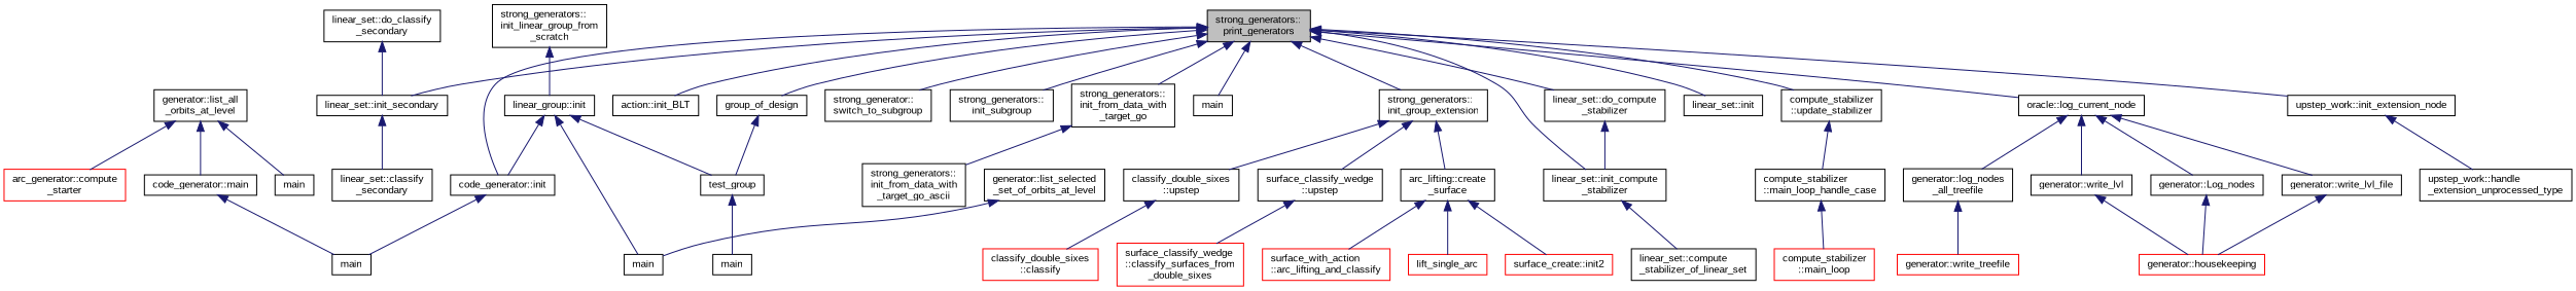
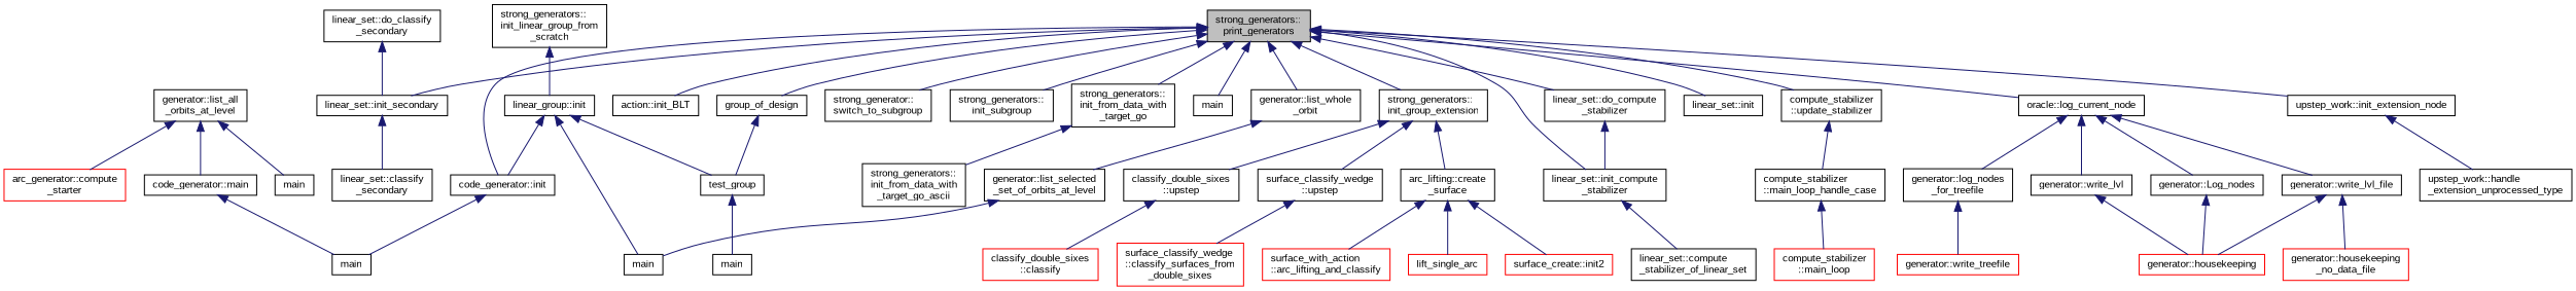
  digraph {
    fontname="Liberation Sans"
    rankdir=TB
    node [color=black fillcolor=white fontname="Liberation Sans" fontsize=10 shape=record style=filled]
    edge [color=midnightblue dir=back fontname="Liberation Sans" fontsize=10 labelfontname=Helvetica labelfontsize=10 style=solid]
    n1 [fillcolor=grey75 fontcolor=black height=0.2 label="strong_generators::\lprint_generators" width=0.4]
    n2 [height=0.2 label=main width=0.4]
    n3 [height=0.2 label="code_generator::init" width=0.4]
    n4 [height=0.2 label=group_of_design width=0.4]
    n5 [height=0.2 label="linear_set::init" width=0.4]
    n6 [height=0.2 label="linear_set::init_secondary" width=0.4]
    n7 [height=0.2 label="linear_set::init_compute\l_stabilizer" width=0.4]
    n8 [height=0.2 label="linear_set::do_compute\l_stabilizer" width=0.4]
    n9 [height=0.2 label="action::init_BLT" width=0.4]
    n10 [height=0.2 label="strong_generators::\linit_from_data_with\l_target_go" width=0.4]
    n11 [height=0.2 label="strong_generators::\linit_group_extension" width=0.4]
    n12 [height=0.2 label="strong_generator::\lswitch_to_subgroup" width=0.4]
    n13 [height=0.2 label="strong_generators::\linit_subgroup" width=0.4]
    n14 [height=0.2 label="compute_stabilizer\l::update_stabilizer" width=0.4]
+   n15 [height=0.2 label="generator::list_whole\l_orbit" width=0.4]
    n16 [height=0.2 label="oracle::log_current_node" width=0.4]
    n17 [height=0.2 label="upstep_work::init_extension_node" width=0.4]
    n18 [height=0.2 label=main width=0.4]
    n19 [height=0.2 label=test_group width=0.4]
    n20 [height=0.2 label="linear_set::classify\l_secondary" width=0.4]
    n21 [height=0.2 label="linear_set::do_classify\l_secondary" width=0.4]
    n22 [height=0.2 label="linear_set::compute\l_stabilizer_of_linear_set" width=0.4]
    n23 [height=0.2 label="strong_generators::\linit_from_data_with\l_target_go_ascii" width=0.4]
    n24 [height=0.2 label="arc_lifting::create\l_surface" width=0.4]
    n25 [height=0.2 label="classify_double_sixes\l::upstep" width=0.4]
    n26 [height=0.2 label="surface_classify_wedge\l::upstep" width=0.4]
    n27 [height=0.2 label="strong_generators::\linit_linear_group_from\l_scratch" width=0.4]
    n28 [height=0.2 label="linear_group::init" width=0.4]
    n29 [height=0.2 label="compute_stabilizer\l::main_loop_handle_case" width=0.4]
    n30 [height=0.2 label="generator::list_selected\l_set_of_orbits_at_level" width=0.4]
    n31 [height=0.2 label="generator::write_lvl_file" width=0.4]
    n32 [height=0.2 label="generator::write_lvl" width=0.4]
-   n33 [height=0.2 label="generator::log_nodes\l_all_treefile" width=0.4]
+   n33 [height=0.2 label="generator::log_nodes\l_for_treefile" width=0.4]
    n34 [height=0.2 label="generator::Log_nodes" width=0.4]
    n35 [height=0.2 label="upstep_work::handle\l_extension_unprocessed_type" width=0.4]
    n36 [height=0.2 label=main width=0.4]
    n37 [color=red height=0.2 label=lift_single_arc width=0.4]
    n38 [color=red height=0.2 label="surface_create::init2" width=0.4]
    n39 [color=red height=0.2 label="surface_with_action\l::arc_lifting_and_classify" width=0.4]
    n40 [color=red height=0.2 label="classify_double_sixes\l::classify" width=0.4]
    n41 [color=red height=0.2 label="surface_classify_wedge\l::classify_surfaces_from\l_double_sixes" width=0.4]
    n42 [height=0.2 label=main width=0.4]
    n43 [color=red height=0.2 label="compute_stabilizer\l::main_loop" width=0.4]
    n44 [height=0.2 label="generator::list_all\l_orbits_at_level" width=0.4]
    n45 [height=0.2 label="code_generator::main" width=0.4]
    n46 [height=0.2 label=main width=0.4]
    n47 [color=red height=0.2 label="arc_generator::compute\l_starter" width=0.4]
    n48 [color=red height=0.2 label="generator::housekeeping" width=0.4]
+   n49 [color=red height=0.2 label="generator::housekeeping\l_no_data_file" width=0.4]
    n50 [color=red height=0.2 label="generator::write_treefile" width=0.4]
    n1 -> n2
    n1 -> n3
    n1 -> n4
    n1 -> n5
    n1 -> n6
    n1 -> n7
    n1 -> n8
    n1 -> n9
    n1 -> n10
    n1 -> n11
    n1 -> n12
    n1 -> n13
    n1 -> n14
+   n1 -> n15
    n1 -> n16
    n1 -> n17
    n3 -> n18
    n4 -> n19
    n6 -> n20
    n7 -> n22
    n8 -> n7
    n10 -> n23
    n11 -> n24
    n11 -> n25
    n11 -> n26
    n14 -> n29
+   n15 -> n30
    n16 -> n31
    n16 -> n32
    n16 -> n33
    n16 -> n34
    n17 -> n35
    n19 -> n36
    n21 -> n6
    n24 -> n37
    n24 -> n38
    n24 -> n39
    n25 -> n40
    n26 -> n41
    n27 -> n28
    n28 -> n3
    n28 -> n19
    n28 -> n42
    n29 -> n43
    n30 -> n42
    n31 -> n48
+   n31 -> n49
    n32 -> n48
    n33 -> n50
    n34 -> n48
    n44 -> n45
    n44 -> n46
    n44 -> n47
    n45 -> n18
  }
